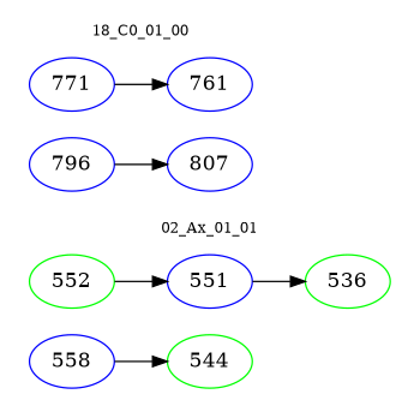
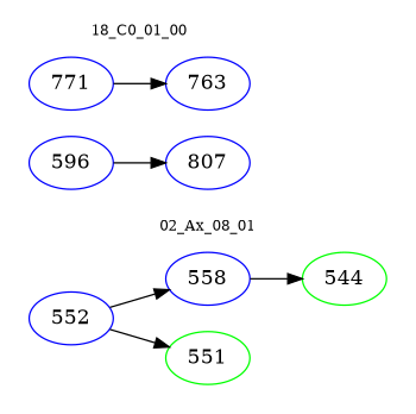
  digraph {
    rankdir=LR
    node [color=blue]
    edge [color=black]
-   n1 [color=green label=552]
-   n2 [label=551]
+   n1 [label=552]
+   n2 [color=green label=551]
    n3 [label=558]
-   n4 [color=green label=536]
    n5 [color=green label=544]
    n6 [label=771]
-   n7 [label=796]
-   n8 [label=761]
+   n7 [label=596]
+   n8 [label=763]
    n9 [label=807]
    subgraph cluster_1 {
      color=white
      fontsize=10
-     label="02_Ax_01_01"
+     label="02_Ax_08_01"
      n1
      n2
      n3
-     n4
      n5
    }
    subgraph cluster_2 {
      color=white
      fontsize=10
      label="18_C0_01_00"
      n6
      n7
      n8
      n9
    }
    n1 -> n2
-   n2 -> n4
+   n1 -> n3
    n3 -> n5
    n6 -> n8
    n7 -> n9
  }
